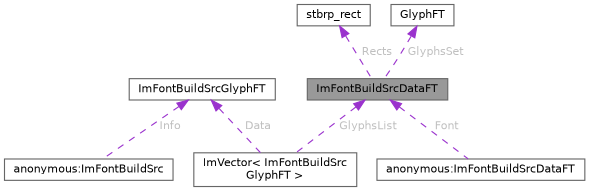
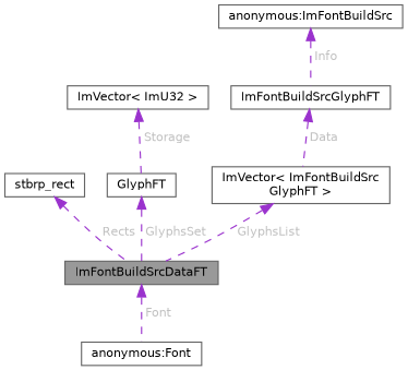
  digraph {
    node [color=gray40 fillcolor=white fontname=Helvetica fontsize=10 shape=box style=filled]
    edge [color=darkorchid3 dir=back fontcolor=grey fontname=Helvetica fontsize=10 labelfontname=Helvetica labelfontsize=10 style=dashed]
    n1 [fillcolor=grey60 fontcolor=black height=0.2 label=ImFontBuildSrcDataFT width=0.4]
-   n2 [height=0.2 label="anonymous:ImFontBuildSrcDataFT" width=0.4]
+   n2 [height=0.2 label="anonymous:Font" width=0.4]
    n3 [height=0.2 label=stbrp_rect width=0.4]
    n4 [height=0.2 label=GlyphFT width=0.4]
+   n5 [height=0.2 label="ImVector\< ImU32 \>" width=0.4]
    n6 [height=0.2 label="ImVector\< ImFontBuildSrc\lGlyphFT \>" width=0.4]
    n7 [height=0.2 label=ImFontBuildSrcGlyphFT width=0.4]
    n8 [height=0.2 label="anonymous:ImFontBuildSrc" width=0.4]
    n1 -> n2 [label=" Font"]
    n3 -> n1 [label=" Rects"]
    n4 -> n1 [label=" GlyphsSet"]
-   n1 -> n6 [label=" GlyphsList"]
+   n5 -> n4 [label=" Storage"]
+   n6 -> n1 [label=" GlyphsList"]
    n7 -> n6 [label=" Data"]
-   n7 -> n8 [label=" Info"]
+   n8 -> n7 [label=" Info"]
  }
